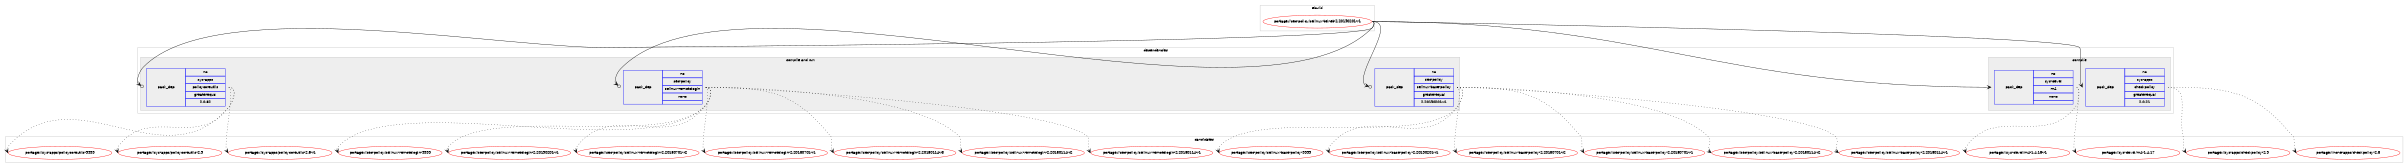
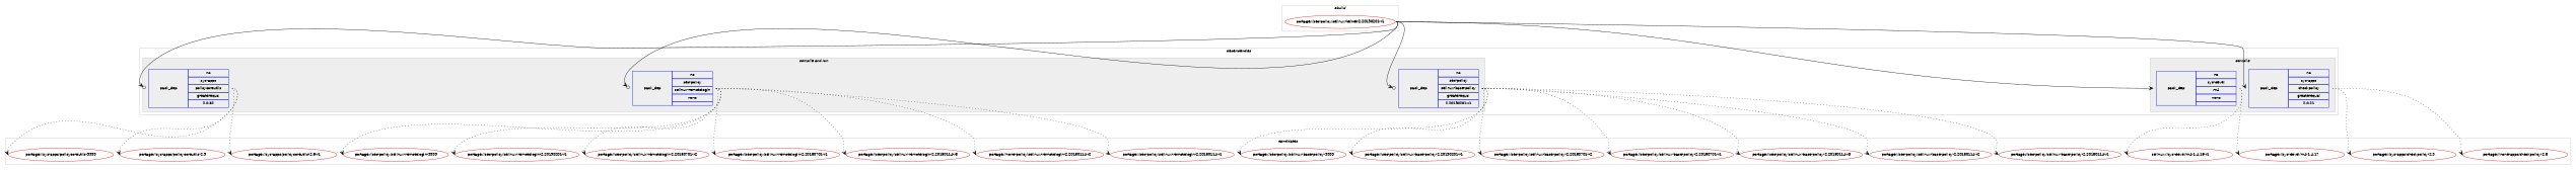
  digraph {
    compound=true
    concentrate=true
    fontname=Helvetica
    fontsize=10
    newrank=true
    rankdir=TB
    ranksep=1.5
    node [color=red fontname=Helvetica fontsize=10]
    edge [arrowhead=vee headport=w style=dotted tailport=e weight=100]
    n1 [label="portage://sec-policy/selinux-telnet-2.20190201-r1" width=4]
    n2 [color=blue label=<<TABLE BORDER="0" CELLBORDER="1" CELLSPACING="0" CELLPADDING="4" WIDTH="220"><TR><TD ROWSPAN="6" CELLPADDING="30">pack_dep</TD></TR><TR><TD WIDTH="110">no</TD></TR><TR><TD>sys-apps</TD></TR><TR><TD>checkpolicy</TD></TR><TR><TD>greaterequal</TD></TR><TR><TD>2.0.21</TD></TR></TABLE>> shape=none]
    n3 [color=blue label=<<TABLE BORDER="0" CELLBORDER="1" CELLSPACING="0" CELLPADDING="4" WIDTH="220"><TR><TD ROWSPAN="6" CELLPADDING="30">pack_dep</TD></TR><TR><TD WIDTH="110">no</TD></TR><TR><TD>sys-devel</TD></TR><TR><TD>m4</TD></TR><TR><TD>none</TD></TR><TR><TD></TD></TR></TABLE>> shape=none]
    n4 [color=blue label=<<TABLE BORDER="0" CELLBORDER="1" CELLSPACING="0" CELLPADDING="4" WIDTH="220"><TR><TD ROWSPAN="6" CELLPADDING="30">pack_dep</TD></TR><TR><TD WIDTH="110">no</TD></TR><TR><TD>sec-policy</TD></TR><TR><TD>selinux-base-policy</TD></TR><TR><TD>greaterequal</TD></TR><TR><TD>2.20190201-r1</TD></TR></TABLE>> shape=none]
    n5 [color=blue label=<<TABLE BORDER="0" CELLBORDER="1" CELLSPACING="0" CELLPADDING="4" WIDTH="220"><TR><TD ROWSPAN="6" CELLPADDING="30">pack_dep</TD></TR><TR><TD WIDTH="110">no</TD></TR><TR><TD>sec-policy</TD></TR><TR><TD>selinux-remotelogin</TD></TR><TR><TD>none</TD></TR><TR><TD></TD></TR></TABLE>> shape=none]
    n6 [color=blue label=<<TABLE BORDER="0" CELLBORDER="1" CELLSPACING="0" CELLPADDING="4" WIDTH="220"><TR><TD ROWSPAN="6" CELLPADDING="30">pack_dep</TD></TR><TR><TD WIDTH="110">no</TD></TR><TR><TD>sys-apps</TD></TR><TR><TD>policycoreutils</TD></TR><TR><TD>greaterequal</TD></TR><TR><TD>2.0.82</TD></TR></TABLE>> shape=none]
    n7 [label="portage://none-apps/checkpolicy-2.8" width=4]
    n8 [label="portage://sys-apps/checkpolicy-2.9" width=4]
    n9 [label="portage://sys-devel/m4-1.4.17" width=4]
-   n10 [label="portage://sys-devel/m4-1.4.18-r1" width=4]
+   n10 [label="selinux://sys-devel/m4-1.4.18-r1" width=4]
    n11 [label="portage://sec-policy/selinux-base-policy-2.20180114-r1" width=4]
    n12 [label="portage://sec-policy/selinux-base-policy-2.20180114-r2" width=4]
+   n13 [label="portage://sec-policy/selinux-base-policy-2.20180114-r3" width=4]
    n14 [label="portage://sec-policy/selinux-base-policy-2.20180701-r1" width=4]
    n15 [label="portage://sec-policy/selinux-base-policy-2.20180701-r2" width=4]
    n16 [label="portage://sec-policy/selinux-base-policy-2.20190201-r1" width=4]
    n17 [label="portage://sec-policy/selinux-base-policy-9999" width=4]
    n18 [label="portage://sec-policy/selinux-remotelogin-2.20180114-r1" width=4]
-   n19 [label="portage://sec-policy/selinux-remotelogin-2.20180114-r2" width=4]
+   n19 [label="portage://none-policy/selinux-remotelogin-2.20180114-r2" width=4]
    n20 [label="portage://sec-policy/selinux-remotelogin-2.20180114-r3" width=4]
    n21 [label="portage://sec-policy/selinux-remotelogin-2.20180701-r1" width=4]
    n22 [label="portage://sec-policy/selinux-remotelogin-2.20180701-r2" width=4]
    n23 [label="portage://sec-policy/selinux-remotelogin-2.20190201-r1" width=4]
    n24 [label="portage://sec-policy/selinux-remotelogin-9999" width=4]
    n25 [label="portage://sys-apps/policycoreutils-2.8-r1" width=4]
    n26 [label="portage://sys-apps/policycoreutils-2.9" width=4]
    n27 [label="portage://sys-apps/policycoreutils-9999" width=4]
    subgraph cluster_1 {
      color=gray
      label=<<i>ebuild</i>>
      rank=same
      n1
    }
    subgraph cluster_2 {
      color=gray
      label=<<i>dependencies</i>>
      subgraph cluster_3 {
        color=gray
        fillcolor="#eeeeee"
        label=<<i>compile</i>>
        style=filled
        subgraph sub_4 {
          color=gray
          fillcolor="#eeeeee"
          label=<<i>compile</i>>
          style=filled
          n2
        }
        subgraph sub_5 {
          color=gray
          fillcolor="#eeeeee"
          label=<<i>compile</i>>
          style=filled
          n3
        }
      }
      subgraph cluster_6 {
        color=gray
        fillcolor="#eeeeee"
        label=<<i>compile and run</i>>
        style=filled
        subgraph sub_7 {
          color=gray
          fillcolor="#eeeeee"
          label=<<i>compile and run</i>>
          style=filled
          n4
        }
        subgraph sub_8 {
          color=gray
          fillcolor="#eeeeee"
          label=<<i>compile and run</i>>
          style=filled
          n5
        }
        subgraph sub_9 {
          color=gray
          fillcolor="#eeeeee"
          label=<<i>compile and run</i>>
          style=filled
          n6
        }
      }
      subgraph cluster_10 {
        color=gray
        fillcolor="#eeeeee"
        label=<<i>run</i>>
        style=filled
      }
    }
    subgraph cluster_11 {
      color=gray
      label=<<i>candidates</i>>
      rank=same
      subgraph sub_12 {
        color=black
        label=<<i>candidates</i>>
        nodesep=1
        rank=same
        n7
        n8
      }
      subgraph sub_13 {
        color=black
        label=<<i>candidates</i>>
        nodesep=1
        rank=same
        n9
        n10
      }
      subgraph sub_14 {
        color=black
        label=<<i>candidates</i>>
        nodesep=1
        rank=same
        n11
        n12
+       n13
        n14
        n15
        n16
        n17
      }
      subgraph sub_15 {
        color=black
        label=<<i>candidates</i>>
        nodesep=1
        rank=same
        n18
        n19
        n20
        n21
        n22
        n23
        n24
      }
      subgraph sub_16 {
        color=black
        label=<<i>candidates</i>>
        nodesep=1
        rank=same
        n25
        n26
        n27
      }
    }
    n1 -> n2 [style=solid weight=20]
    n1 -> n3 [style=solid weight=20]
    n1 -> n4 [arrowhead=odotvee style=solid weight=20]
    n1 -> n5 [arrowhead=odotvee style=solid weight=20]
    n1 -> n6 [arrowhead=odotvee style=solid weight=20]
    n2 -> n7
    n2 -> n8
    n3 -> n9
    n3 -> n10
    n4 -> n11
    n4 -> n12
+   n4 -> n13
    n4 -> n14
    n4 -> n15
    n4 -> n16
    n4 -> n17
    n5 -> n18
    n5 -> n19
    n5 -> n20
    n5 -> n21
    n5 -> n22
    n5 -> n23
    n5 -> n24
    n6 -> n25
    n6 -> n26
    n6 -> n27
  }
